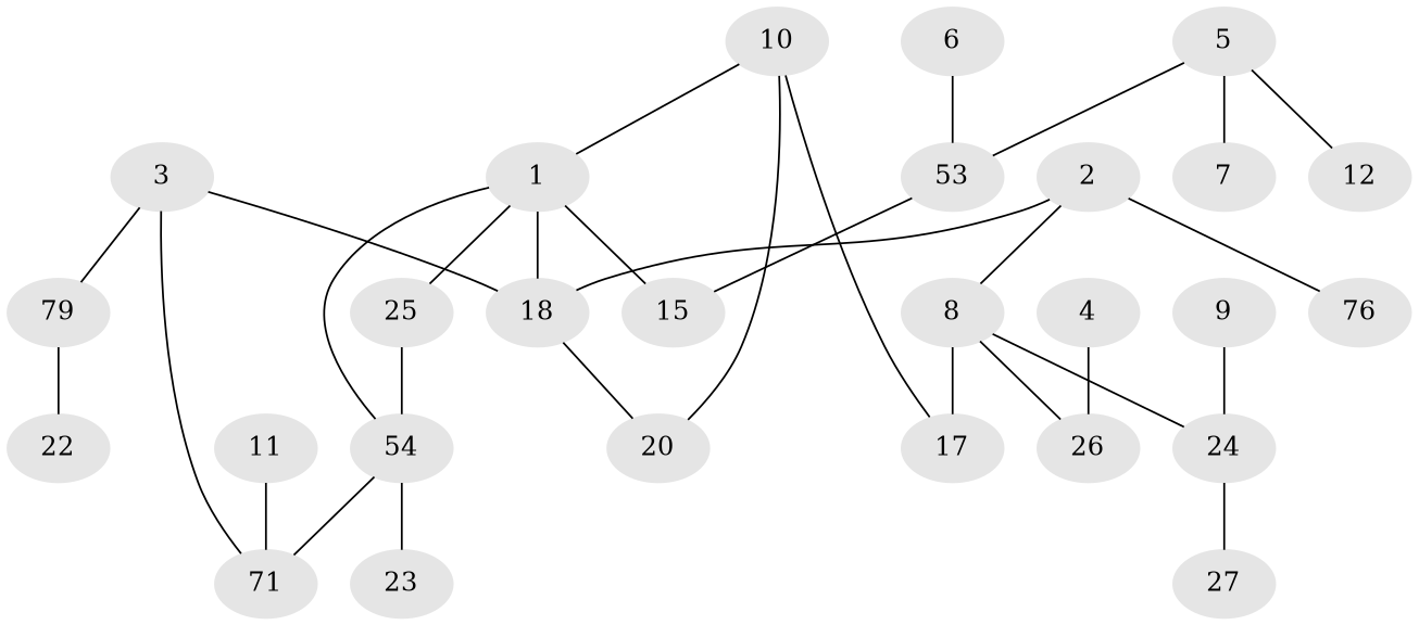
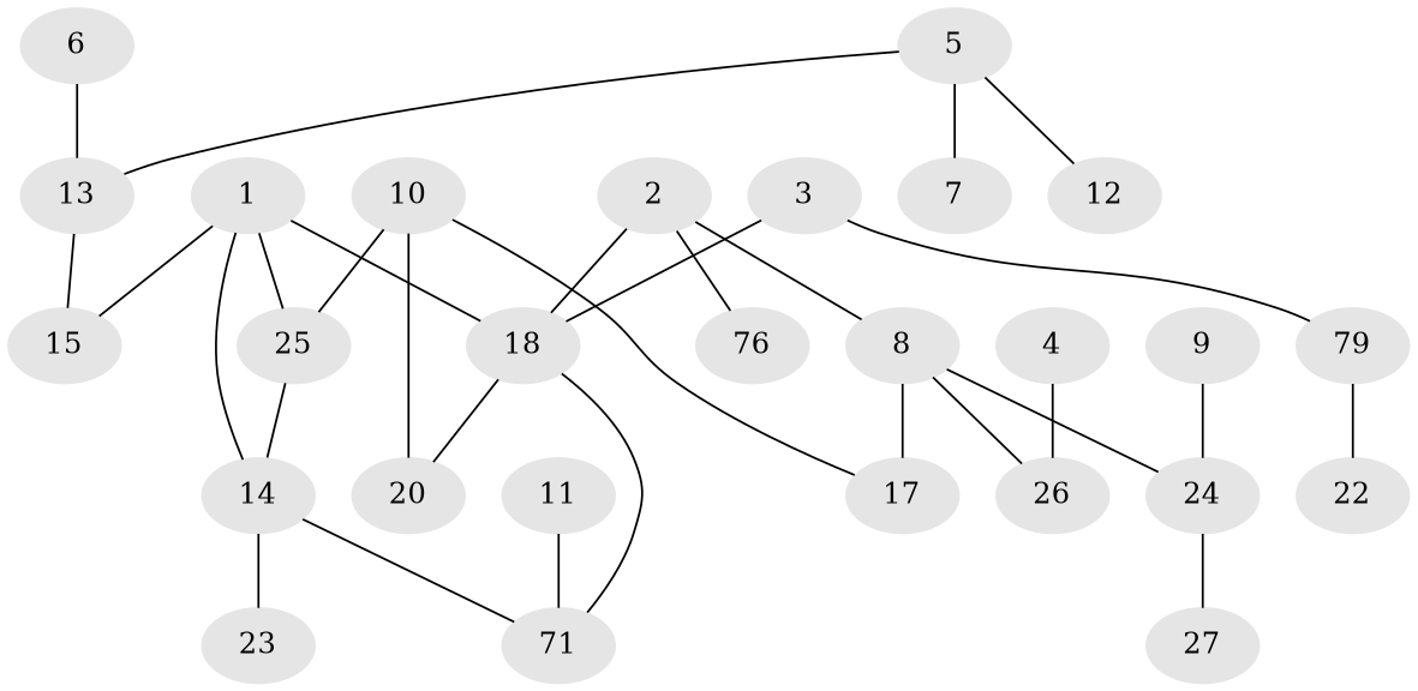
  graph {
    node [color=gray90 style=filled]
    edge [weight=1.0]
    1
-   14 [label=54]
+   14
    15
    18
    25
    n6 [label=71]
    23
    20
    2
    8
    n11 [label=76]
    5
    7
    12
-   13 [label=53]
+   13
    26
    17
    24
    3
    n20 [label=79]
    22
    4
    6
    27
    9
    10
    11
    1 -- 14
    1 -- 15
    1 -- 18
    1 -- 25
    14 -- n6
    14 -- 23
    18 -- 20
    25 -- 14
    2 -- 18
    2 -- 8
    2 -- n11
    8 -- 26
    8 -- 17 [weight=2.0]
    8 -- 24
    5 -- 7
    5 -- 12
    5 -- 13
    13 -- 15
    24 -- 27 [weight=3.0]
    3 -- 18
-   3 -- n6
+   18 -- n6
    3 -- n20
    n20 -- 22
    4 -- 26
    6 -- 13
    9 -- 24
-   10 -- 1
+   10 -- 25
    10 -- 20
    10 -- 17
    11 -- n6
  }
